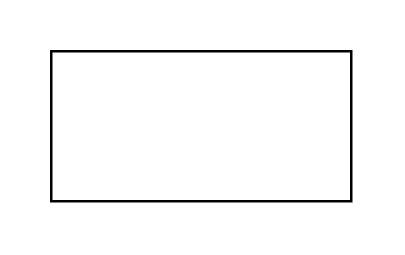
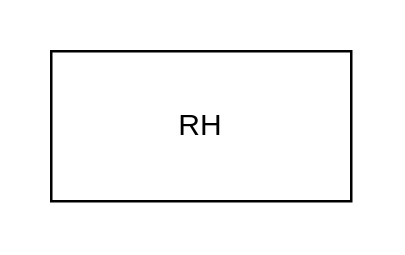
  <mxCell id="0" />
  <mxCell id="1" parent="0" />
  <mxCell id="2" value="" style="rounded=0;whiteSpace=wrap;html=1;" vertex="1" parent="1"><mxGeometry x="20" y="20" width="120" height="60" as="geometry" /></mxCell>
+ <mxCell id="3" value="&lt;div&gt;RH&lt;/div&gt;" style="text;html=1;align=center;verticalAlign=middle;whiteSpace=wrap;rounded=0;" vertex="1" parent="1"><mxGeometry x="50" y="35" width="60" height="30" as="geometry" /></mxCell>
